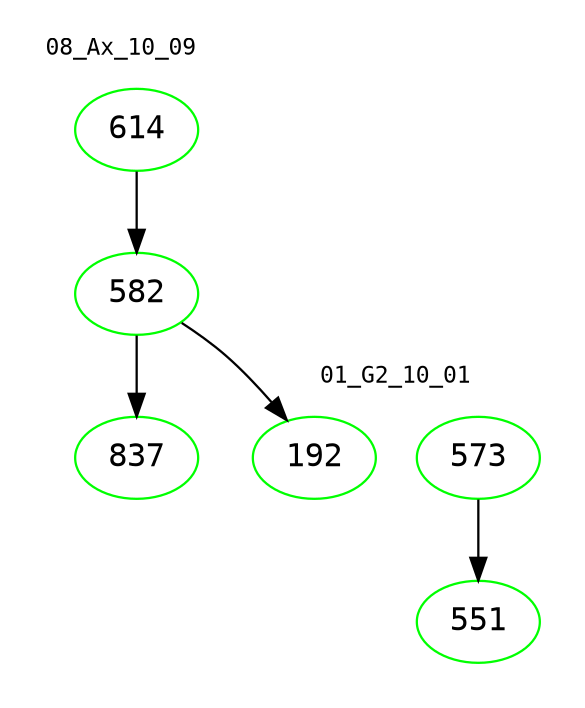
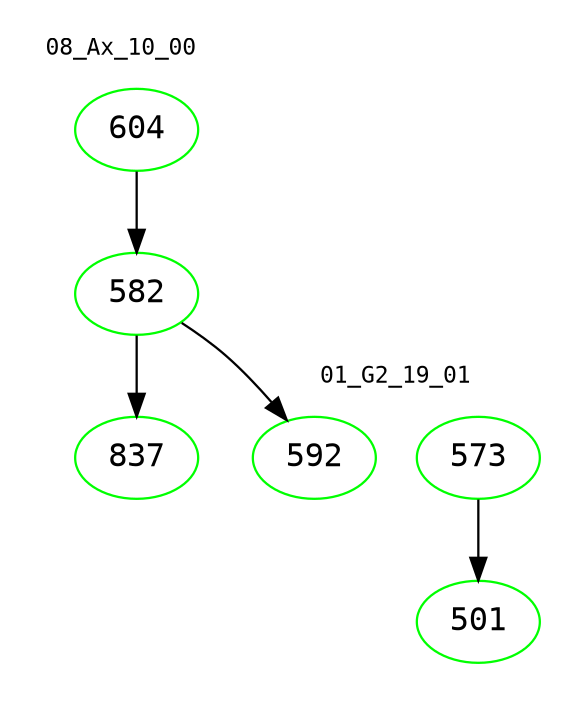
  digraph {
    fontname="DejaVu Sans Mono"
    node [color=green fontname="DejaVu Sans Mono"]
    edge [color=black fontname="DejaVu Sans Mono"]
-   n1 [label=614]
+   n1 [label=604]
    n2 [label=582]
    n3 [label=837]
    n4 [label=573]
-   n5 [label=551]
-   n6 [label=192]
+   n5 [label=501]
+   n6 [label=592]
    subgraph cluster_1 {
      color=white
      fontsize=10
-     label="08_Ax_10_09"
+     label="08_Ax_10_00"
      n1
      n2
      n3
    }
    subgraph cluster_2 {
      color=white
      fontsize=10
-     label="01_G2_10_01"
+     label="01_G2_19_01"
      n4
      n5
      n6
    }
    n1 -> n2
    n2 -> n3
    n2 -> n6
    n4 -> n5
  }
